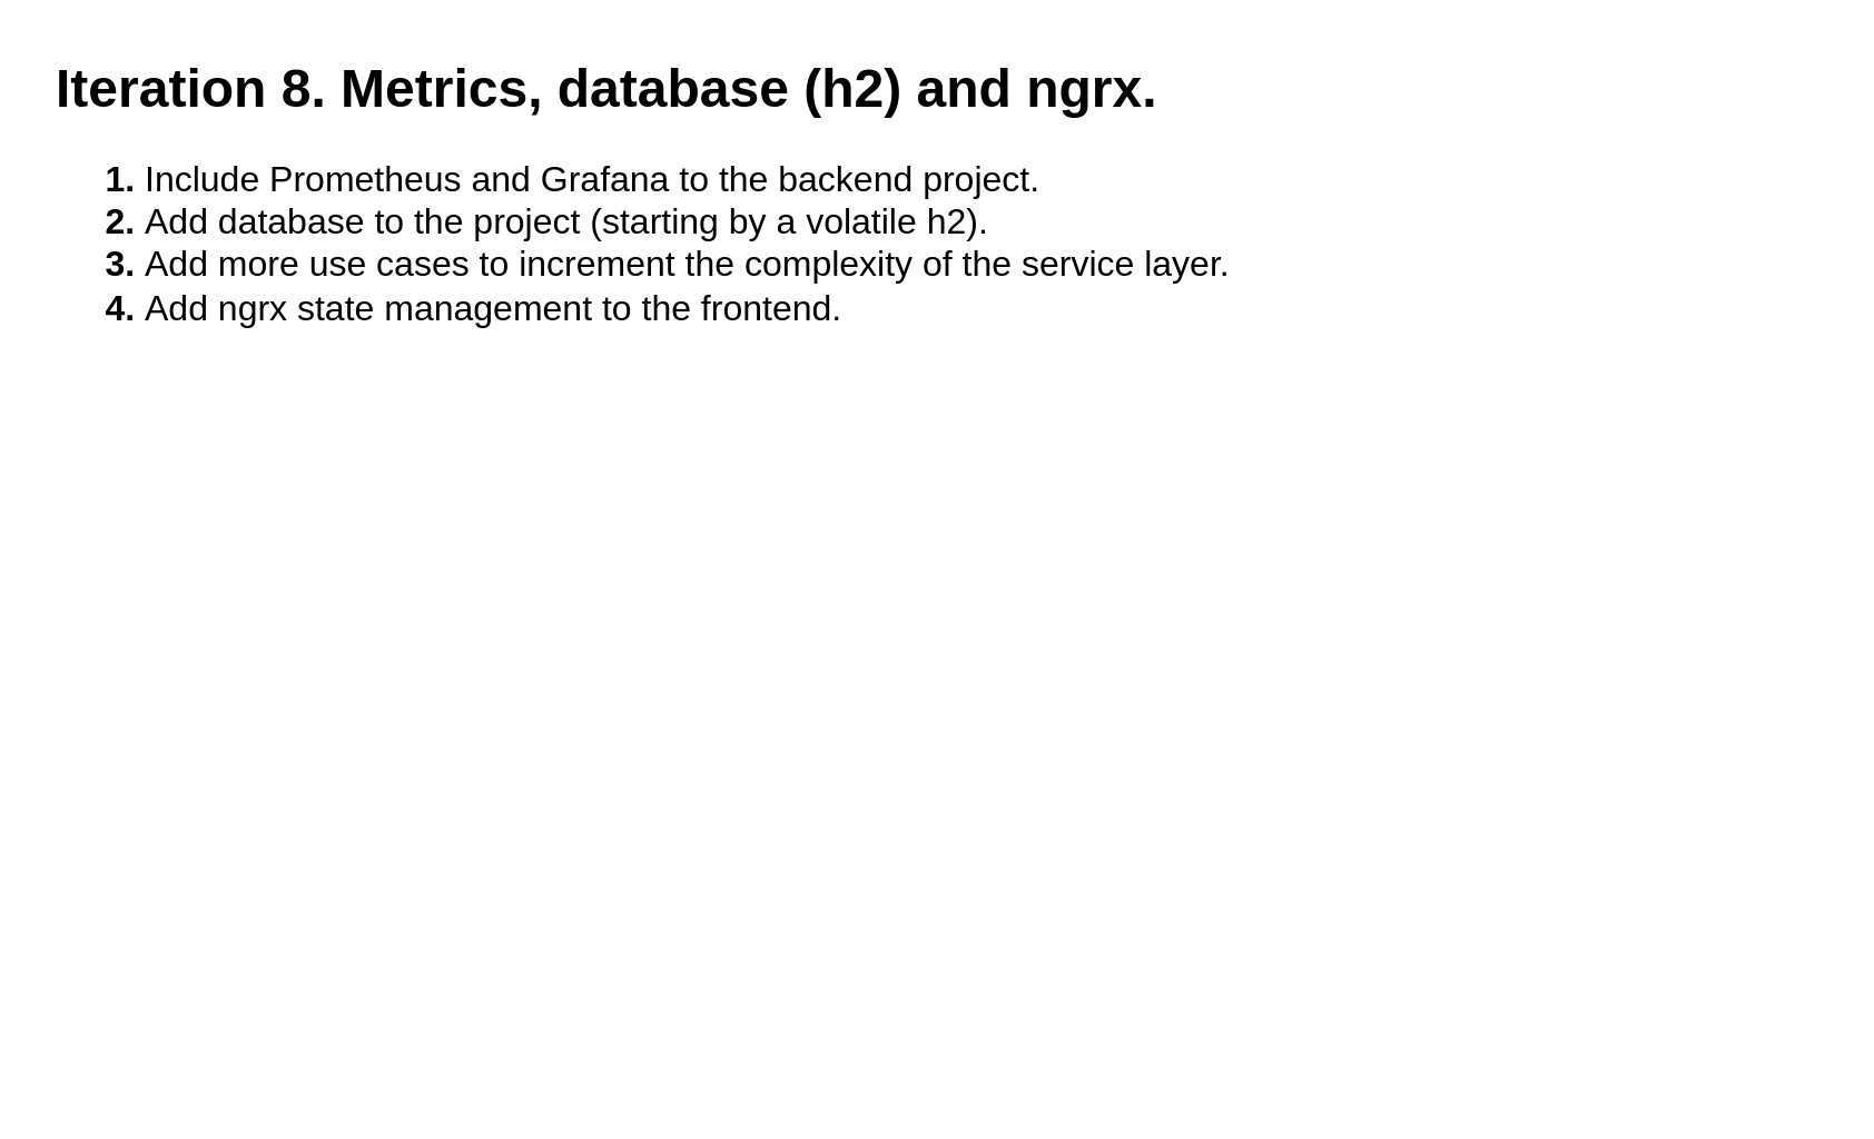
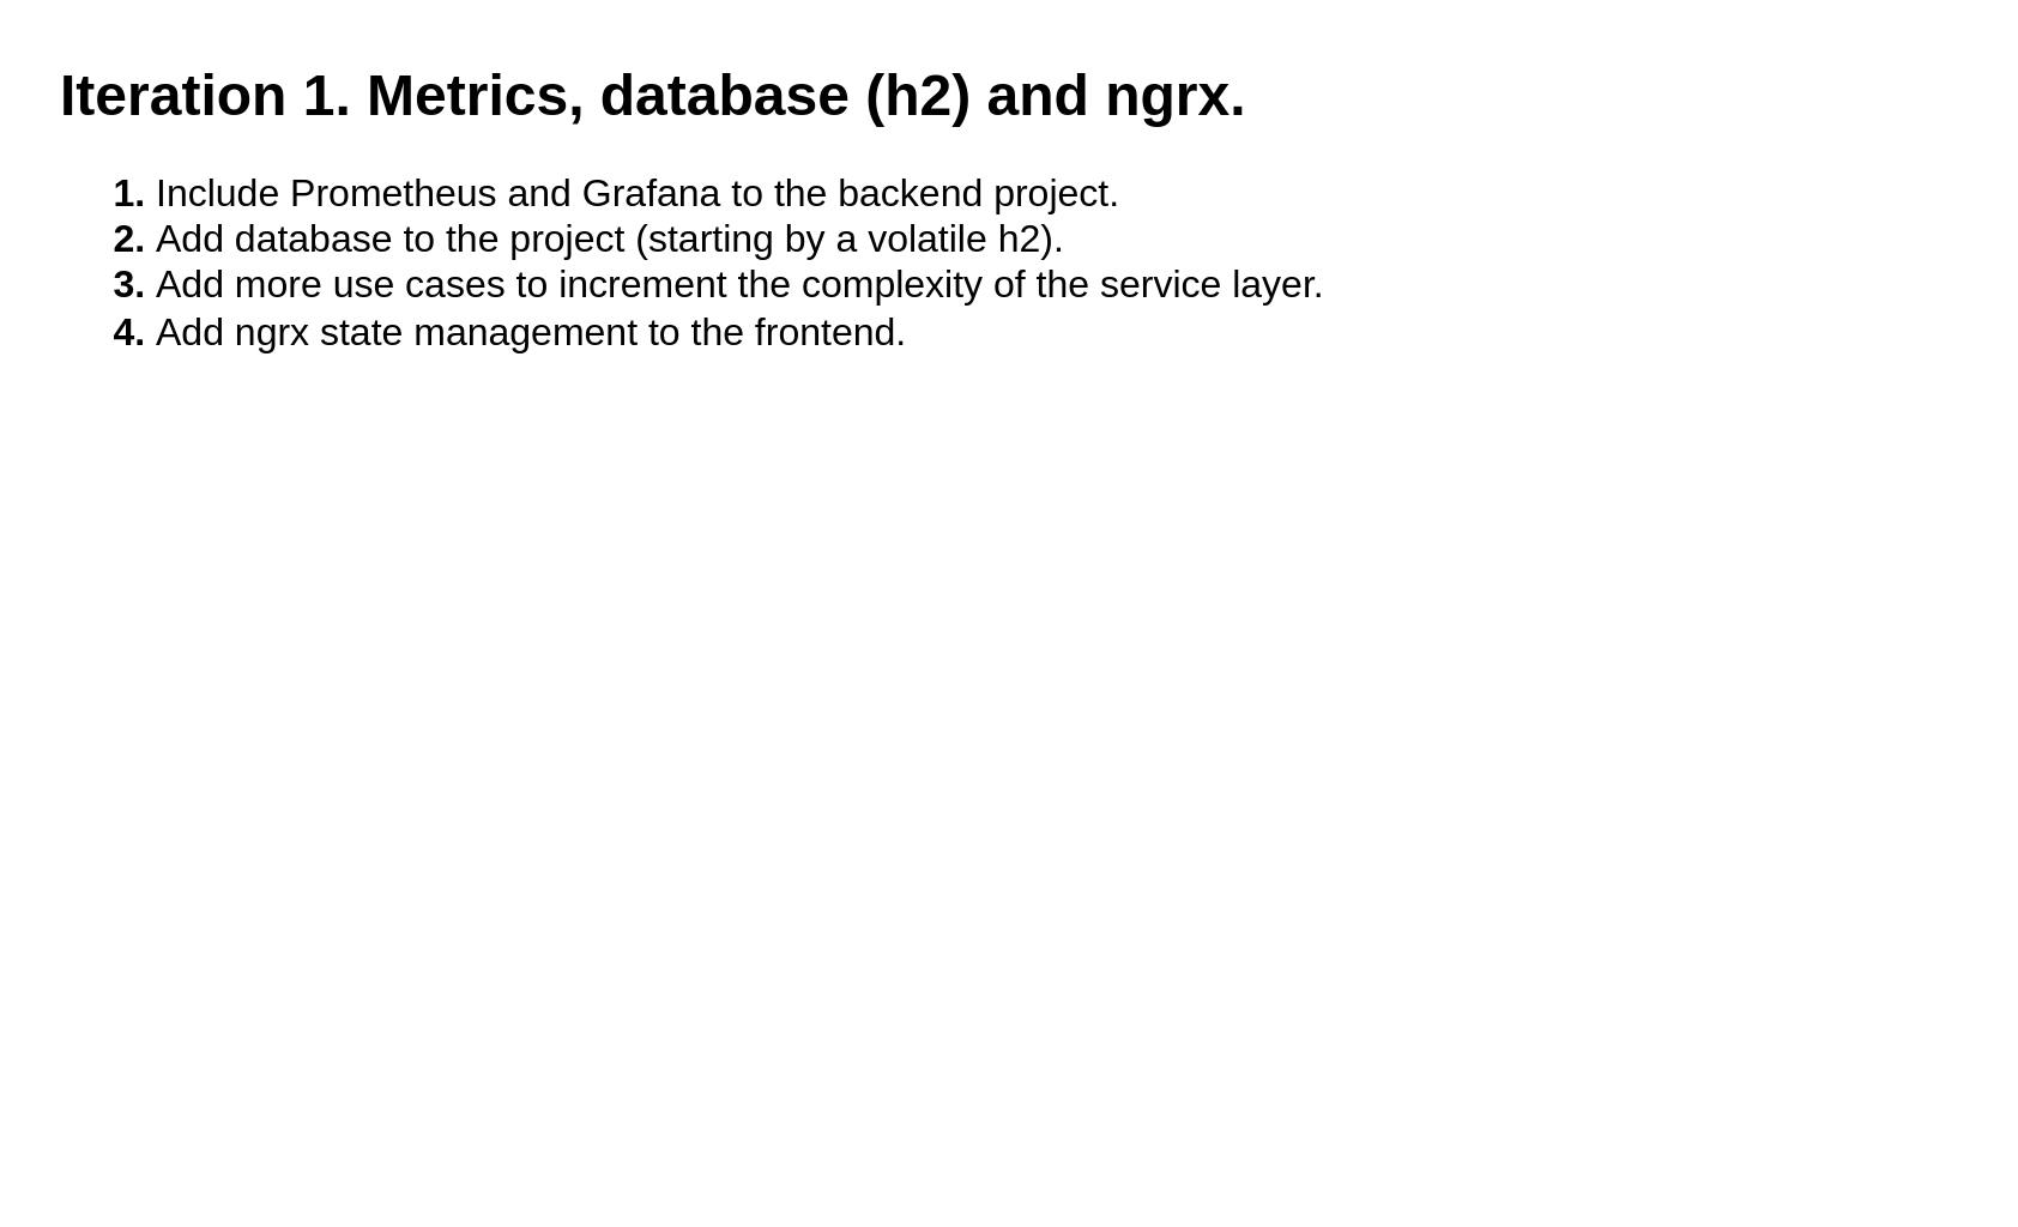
  <mxCell id="0" />
  <mxCell id="1" parent="0" />
- <mxCell id="2" value="&lt;h1&gt;&lt;span style=&quot;background-color: initial;&quot;&gt;Iteration 8. Metrics, database (h2) and ngrx.&lt;/span&gt;&lt;/h1&gt;&lt;h1 style=&quot;font-size: 16px;&quot;&gt;&lt;ol&gt;&lt;li&gt;&lt;font style=&quot;font-size: 16px; font-weight: normal;&quot;&gt;Include Prometheus and Grafana to the backend project.&lt;/font&gt;&lt;/li&gt;&lt;li&gt;&lt;font style=&quot;font-size: 16px; font-weight: normal;&quot;&gt;Add database to the project (starting by a volatile h2).&lt;/font&gt;&lt;/li&gt;&lt;li&gt;&lt;font style=&quot;font-size: 16px; font-weight: normal;&quot;&gt;Add more use cases to increment the complexity of the service layer.&lt;/font&gt;&lt;/li&gt;&lt;li&gt;&lt;span style=&quot;font-weight: 400;&quot;&gt;Add ngrx state management to the frontend.&lt;/span&gt;&lt;/li&gt;&lt;/ol&gt;&lt;/h1&gt;" style="text;html=1;strokeColor=none;fillColor=none;spacing=5;spacingTop=-20;whiteSpace=wrap;overflow=hidden;rounded=0;" parent="1" vertex="1"><mxGeometry x="20" y="20" width="800" height="470" as="geometry" /></mxCell>
+ <mxCell id="2" value="&lt;h1&gt;&lt;span style=&quot;background-color: initial;&quot;&gt;Iteration 1. Metrics, database (h2) and ngrx.&lt;/span&gt;&lt;/h1&gt;&lt;h1 style=&quot;font-size: 16px;&quot;&gt;&lt;ol&gt;&lt;li&gt;&lt;font style=&quot;font-size: 16px; font-weight: normal;&quot;&gt;Include Prometheus and Grafana to the backend project.&lt;/font&gt;&lt;/li&gt;&lt;li&gt;&lt;font style=&quot;font-size: 16px; font-weight: normal;&quot;&gt;Add database to the project (starting by a volatile h2).&lt;/font&gt;&lt;/li&gt;&lt;li&gt;&lt;font style=&quot;font-size: 16px; font-weight: normal;&quot;&gt;Add more use cases to increment the complexity of the service layer.&lt;/font&gt;&lt;/li&gt;&lt;li&gt;&lt;span style=&quot;font-weight: 400;&quot;&gt;Add ngrx state management to the frontend.&lt;/span&gt;&lt;/li&gt;&lt;/ol&gt;&lt;/h1&gt;" style="text;html=1;strokeColor=none;fillColor=none;spacing=5;spacingTop=-20;whiteSpace=wrap;overflow=hidden;rounded=0;" parent="1" vertex="1"><mxGeometry x="20" y="20" width="800" height="470" as="geometry" /></mxCell>
